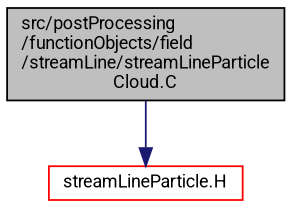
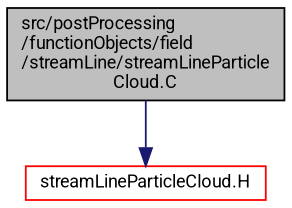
  digraph {
    fontname=Roboto
    node [fontname=Roboto fontsize=10 shape=record]
    n1 [color=black fillcolor=grey75 fontcolor=black height=0.2 label="src/postProcessing\l/functionObjects/field\l/streamLine/streamLineParticle\lCloud.C" style=filled width=0.4]
-   n2 [color=red height=0.2 label="streamLineParticle.H" width=0.4]
+   n2 [color=red height=0.2 label="streamLineParticleCloud.H" width=0.4]
    n1 -> n2 [color=midnightblue fontname=Roboto fontsize=10 labelfontname=FreeSans labelfontsize=10 style=solid]
  }
